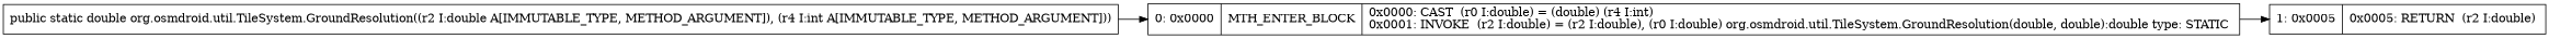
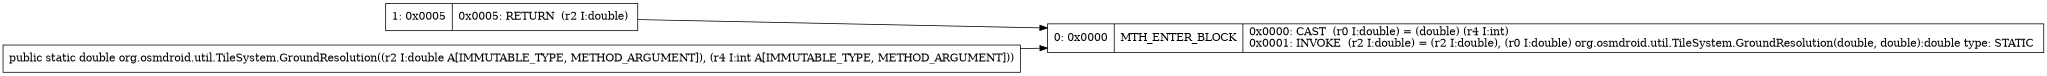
  digraph {
    rankdir=LR
    node [shape=record]
    n1 [label="{0\:\ 0x0000|MTH_ENTER_BLOCK\l|0x0000: CAST  (r0 I:double) = (double) (r4 I:int) \l0x0001: INVOKE  (r2 I:double) = (r2 I:double), (r0 I:double) org.osmdroid.util.TileSystem.GroundResolution(double, double):double type: STATIC \l}"]
    n2 [label="{1\:\ 0x0005|0x0005: RETURN  (r2 I:double) \l}"]
    n3 [label="{public static double org.osmdroid.util.TileSystem.GroundResolution((r2 I:double A[IMMUTABLE_TYPE, METHOD_ARGUMENT]), (r4 I:int A[IMMUTABLE_TYPE, METHOD_ARGUMENT])) }"]
-   n1 -> n2
+   n2 -> n1
    n3 -> n1
  }
